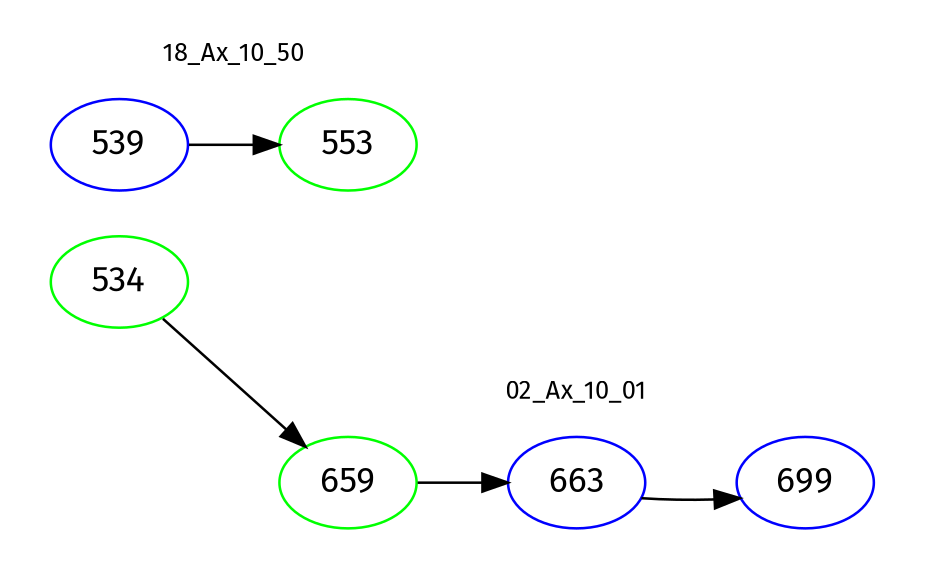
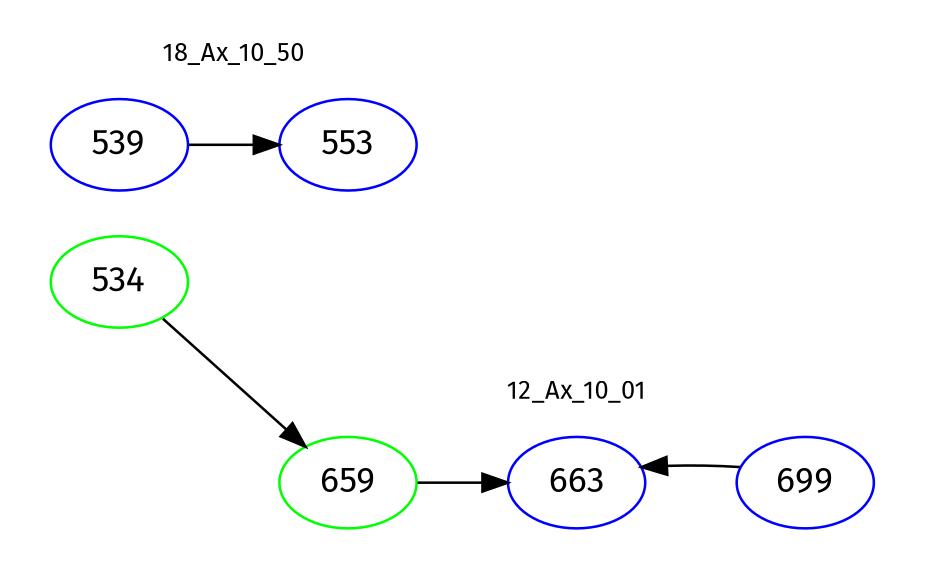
  digraph {
    fontname="Fira Sans"
    rankdir=LR
    node [color=blue fontname="Fira Sans"]
    edge [color=black fontname="Fira Sans"]
    n1 [color=green label=534]
    n2 [label=539]
-   n3 [color=green label=553]
+   n3 [label=553]
    n4 [color=green label=659]
    n5 [label=663]
    n6 [label=699]
    subgraph cluster_1 {
      color=white
      fontsize=10
      label="18_Ax_10_50"
      n1
      n2
      n3
    }
    subgraph cluster_2 {
      color=white
      fontsize=10
-     label="02_Ax_10_01"
+     label="12_Ax_10_01"
      n4
      n5
      n6
    }
    n1 -> n4
    n2 -> n3
    n4 -> n5
-   n5 -> n6
+   n6 -> n5
  }
